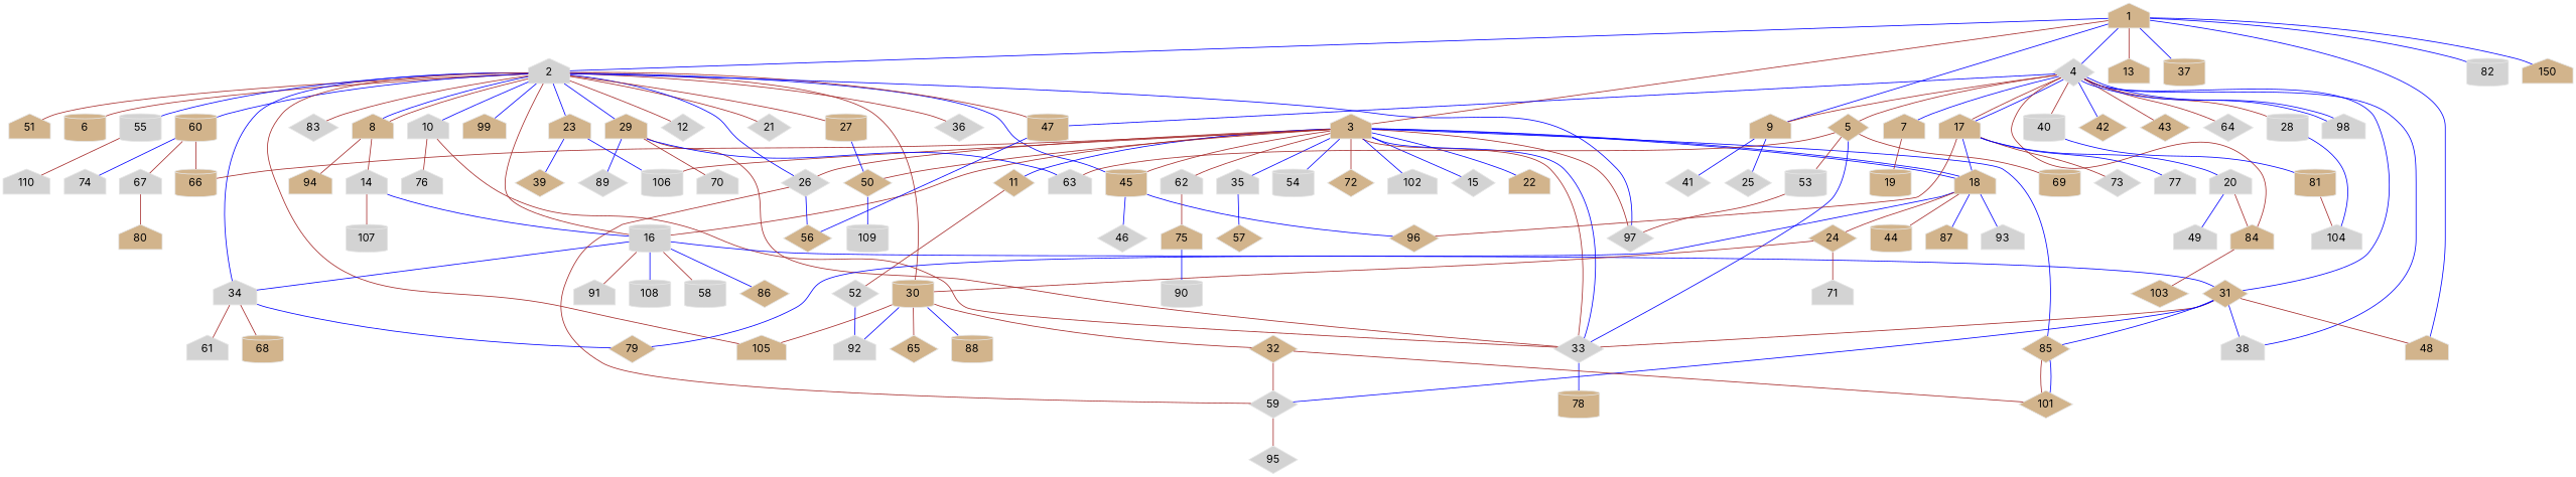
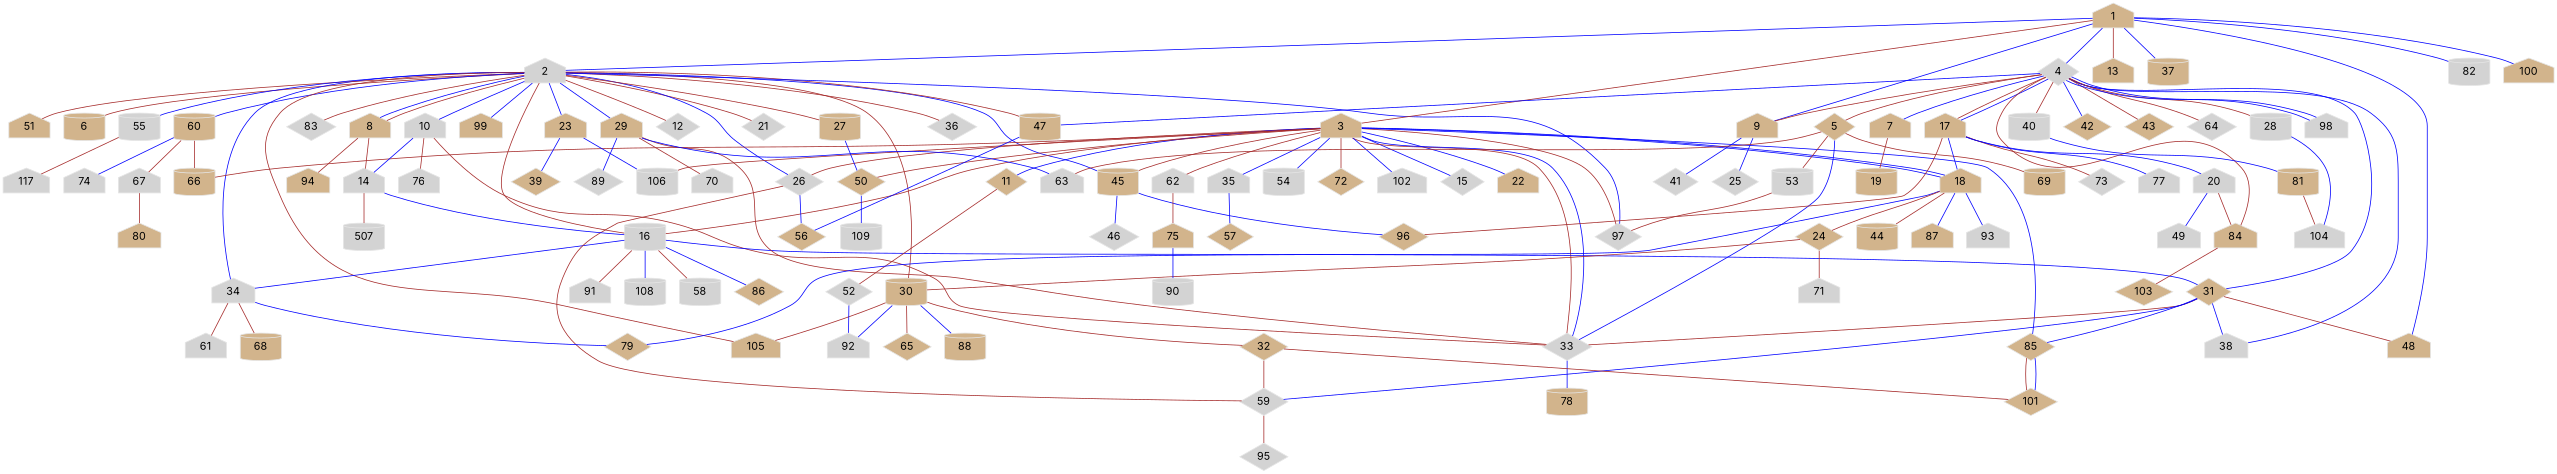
  graph {
    fontname=Inter
    node [color=gray90 fillcolor=lightgrey fontname=Inter shape=house style=filled]
    edge [color=blue fontname=Inter]
    2
    1 [fillcolor=tan]
    3 [fillcolor=tan]
    4 [shape=diamond]
    9 [fillcolor=tan]
    13 [fillcolor=tan]
    37 [fillcolor=tan shape=cylinder]
    48 [fillcolor=tan]
    82 [shape=cylinder]
-   100 [fillcolor=tan label=150]
+   100 [fillcolor=tan]
    6 [fillcolor=tan shape=cylinder]
    8 [fillcolor=tan]
    10
    12 [shape=diamond]
    16 [shape=cylinder]
    21 [shape=diamond]
    23 [fillcolor=tan]
    26 [shape=diamond]
    27 [fillcolor=tan shape=cylinder]
    29 [fillcolor=tan]
    30 [fillcolor=tan shape=cylinder]
    34
    36 [shape=diamond]
    45 [fillcolor=tan shape=cylinder]
    47 [fillcolor=tan shape=cylinder]
    51 [fillcolor=tan]
    55 [shape=cylinder]
    60 [fillcolor=tan shape=cylinder]
    83 [shape=diamond]
    97 [shape=diamond]
    99 [fillcolor=tan]
    105 [fillcolor=tan]
    11 [fillcolor=tan shape=diamond]
    15 [shape=diamond]
    18 [fillcolor=tan]
    22 [fillcolor=tan]
    33 [shape=diamond]
    35
    50 [fillcolor=tan shape=diamond]
    54 [shape=cylinder]
    62
    66 [fillcolor=tan shape=cylinder]
    72 [fillcolor=tan shape=diamond]
    85 [fillcolor=tan shape=diamond]
    102
    106 [shape=cylinder]
    5 [fillcolor=tan shape=diamond]
    7 [fillcolor=tan]
    17 [fillcolor=tan]
    28 [shape=cylinder]
    31 [fillcolor=tan shape=diamond]
    38
    40 [shape=cylinder]
    42 [fillcolor=tan shape=diamond]
    43 [fillcolor=tan shape=diamond]
    64 [shape=diamond]
    84 [fillcolor=tan]
    98
    25 [shape=diamond]
    41 [shape=diamond]
    14
    94 [fillcolor=tan]
    76
    58 [shape=cylinder]
    86 [fillcolor=tan shape=diamond]
    91
    108 [shape=cylinder]
    39 [fillcolor=tan shape=diamond]
    56 [fillcolor=tan shape=diamond]
    59 [shape=diamond]
    63
    70
    89 [shape=diamond]
    32 [fillcolor=tan shape=diamond]
    65 [fillcolor=tan shape=diamond]
    88 [fillcolor=tan shape=cylinder]
    92
    79 [fillcolor=tan shape=diamond]
    61
    68 [fillcolor=tan shape=cylinder]
    96 [fillcolor=tan shape=diamond]
    46 [shape=diamond]
-   110
+   110 [label=117]
    67
    74
    52 [shape=diamond]
    24 [fillcolor=tan shape=diamond]
    44 [fillcolor=tan shape=cylinder]
    87 [fillcolor=tan]
    93
    78 [fillcolor=tan shape=cylinder]
    57 [fillcolor=tan shape=diamond]
    109 [shape=cylinder]
    75 [fillcolor=tan]
    101 [fillcolor=tan shape=diamond]
    53 [shape=cylinder]
    69 [fillcolor=tan shape=cylinder]
    19 [fillcolor=tan shape=cylinder]
    20
    73 [shape=diamond]
    77
    104
    81 [fillcolor=tan shape=cylinder]
    103 [fillcolor=tan shape=diamond]
-   107 [shape=cylinder]
+   107 [shape=cylinder label=507]
    49
    71
    95 [shape=diamond]
    80 [fillcolor=tan]
    90 [shape=cylinder]
    2 -- 6 [color=brown]
    2 -- 8
    2 -- 8 [color=brown]
    2 -- 10
    2 -- 12 [color=brown]
    2 -- 16 [color=brown]
    2 -- 21 [color=brown]
    2 -- 23
    2 -- 26
    2 -- 27 [color=brown]
    2 -- 29
    2 -- 30 [color=brown]
    2 -- 34
    2 -- 36 [color=brown]
    2 -- 45
    2 -- 47 [color=brown]
    2 -- 51 [color=brown]
    2 -- 55
    2 -- 60
    2 -- 83 [color=brown]
    2 -- 97
    2 -- 99
    2 -- 105 [color=brown]
    1 -- 2
    1 -- 3 [color=brown]
    1 -- 4
    1 -- 9
    1 -- 13 [color=brown]
    1 -- 37
    1 -- 48
    1 -- 82
    1 -- 100
    3 -- 16 [color=brown]
    3 -- 26 [color=brown]
    3 -- 45 [color=brown]
    3 -- 97 [color=brown]
    3 -- 11
    3 -- 15
    3 -- 18
    3 -- 18
    3 -- 22
    3 -- 33 [color=brown]
    3 -- 33
    3 -- 35
    3 -- 50 [color=brown]
    3 -- 54
    3 -- 62 [color=brown]
    3 -- 66 [color=brown]
    3 -- 72 [color=brown]
    3 -- 85
    3 -- 102
    3 -- 106 [color=brown]
    4 -- 9 [color=brown]
    4 -- 47
    4 -- 5 [color=brown]
    4 -- 7
    4 -- 17 [color=brown]
    4 -- 17
    4 -- 28 [color=brown]
    4 -- 31
    4 -- 38
    4 -- 40 [color=brown]
    4 -- 42
    4 -- 43 [color=brown]
    4 -- 64 [color=brown]
    4 -- 84 [color=brown]
    4 -- 98
    4 -- 98
    9 -- 25
    9 -- 41
    8 -- 14 [color=brown]
    8 -- 94 [color=brown]
    10 -- 33 [color=brown]
+   10 -- 14
    10 -- 76 [color=brown]
    16 -- 34
    16 -- 31
    16 -- 58 [color=brown]
    16 -- 86
    16 -- 91 [color=brown]
    16 -- 108
    23 -- 106
    23 -- 39
    26 -- 56
    26 -- 59 [color=brown]
    27 -- 50
    29 -- 33 [color=brown]
    29 -- 63
    29 -- 70 [color=brown]
    29 -- 89
    30 -- 105 [color=brown]
    30 -- 32 [color=brown]
    30 -- 65 [color=brown]
    30 -- 88
    30 -- 92
    34 -- 79
    34 -- 61 [color=brown]
    34 -- 68 [color=brown]
    45 -- 96
    45 -- 46
    47 -- 56
    55 -- 110 [color=brown]
    60 -- 66 [color=brown]
    60 -- 67 [color=brown]
    60 -- 74
    11 -- 52 [color=brown]
    18 -- 79
    18 -- 24 [color=brown]
    18 -- 44 [color=brown]
    18 -- 87
    18 -- 93
    33 -- 78
    35 -- 57
    50 -- 109
    62 -- 75 [color=brown]
    85 -- 101 [color=brown]
    85 -- 101
    5 -- 33
    5 -- 63 [color=brown]
    5 -- 53 [color=brown]
    5 -- 69 [color=brown]
    7 -- 19 [color=brown]
    17 -- 18
    17 -- 96 [color=brown]
    17 -- 20
    17 -- 73 [color=brown]
    17 -- 77
    28 -- 104
    31 -- 48 [color=brown]
    31 -- 33 [color=brown]
    31 -- 85
    31 -- 38
    31 -- 59
    40 -- 81
    84 -- 103 [color=brown]
    14 -- 16
    14 -- 107 [color=brown]
    59 -- 95 [color=brown]
    32 -- 59 [color=brown]
    32 -- 101 [color=brown]
    67 -- 80 [color=brown]
    52 -- 92
    24 -- 30 [color=brown]
    24 -- 71 [color=brown]
    75 -- 90
    53 -- 97 [color=brown]
    20 -- 84 [color=brown]
    20 -- 49
    81 -- 104 [color=brown]
  }
